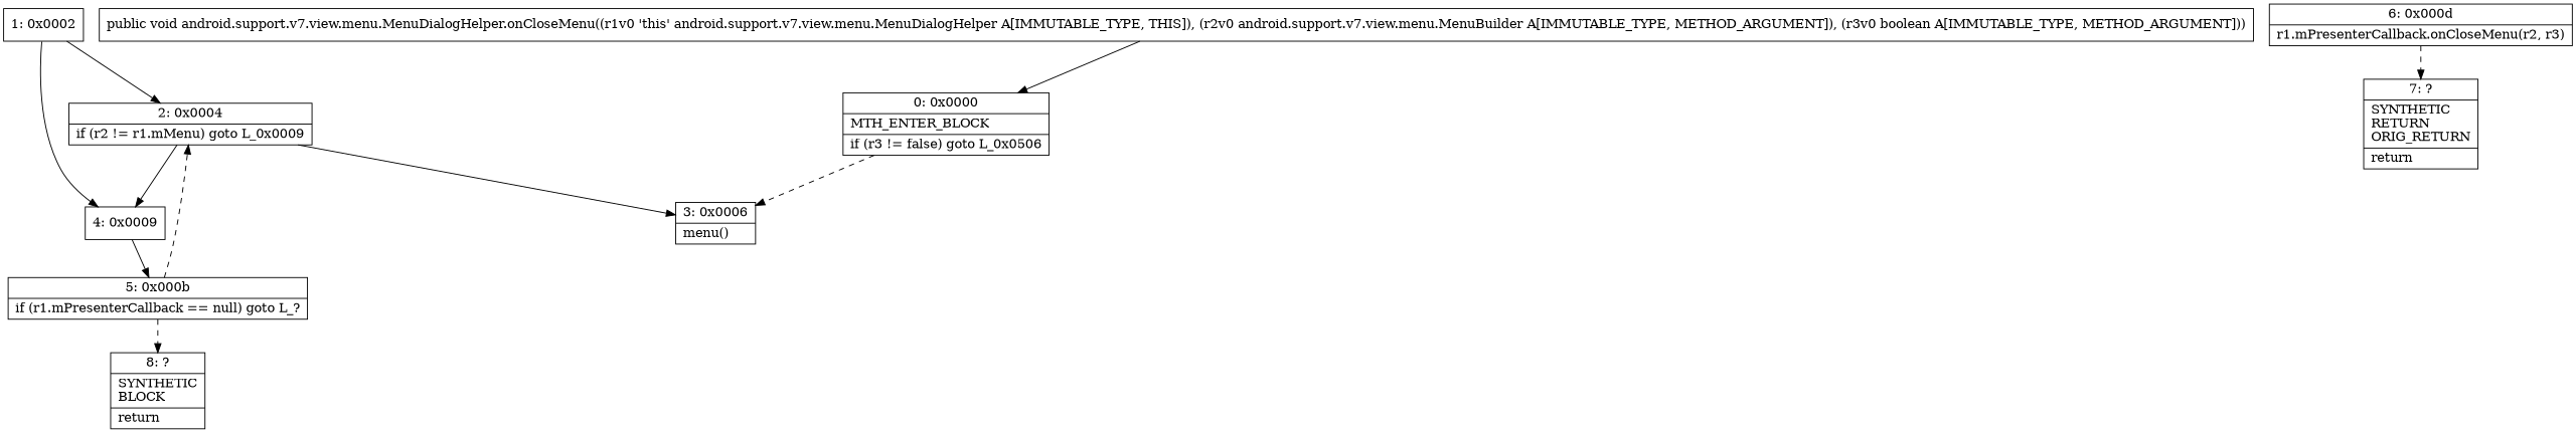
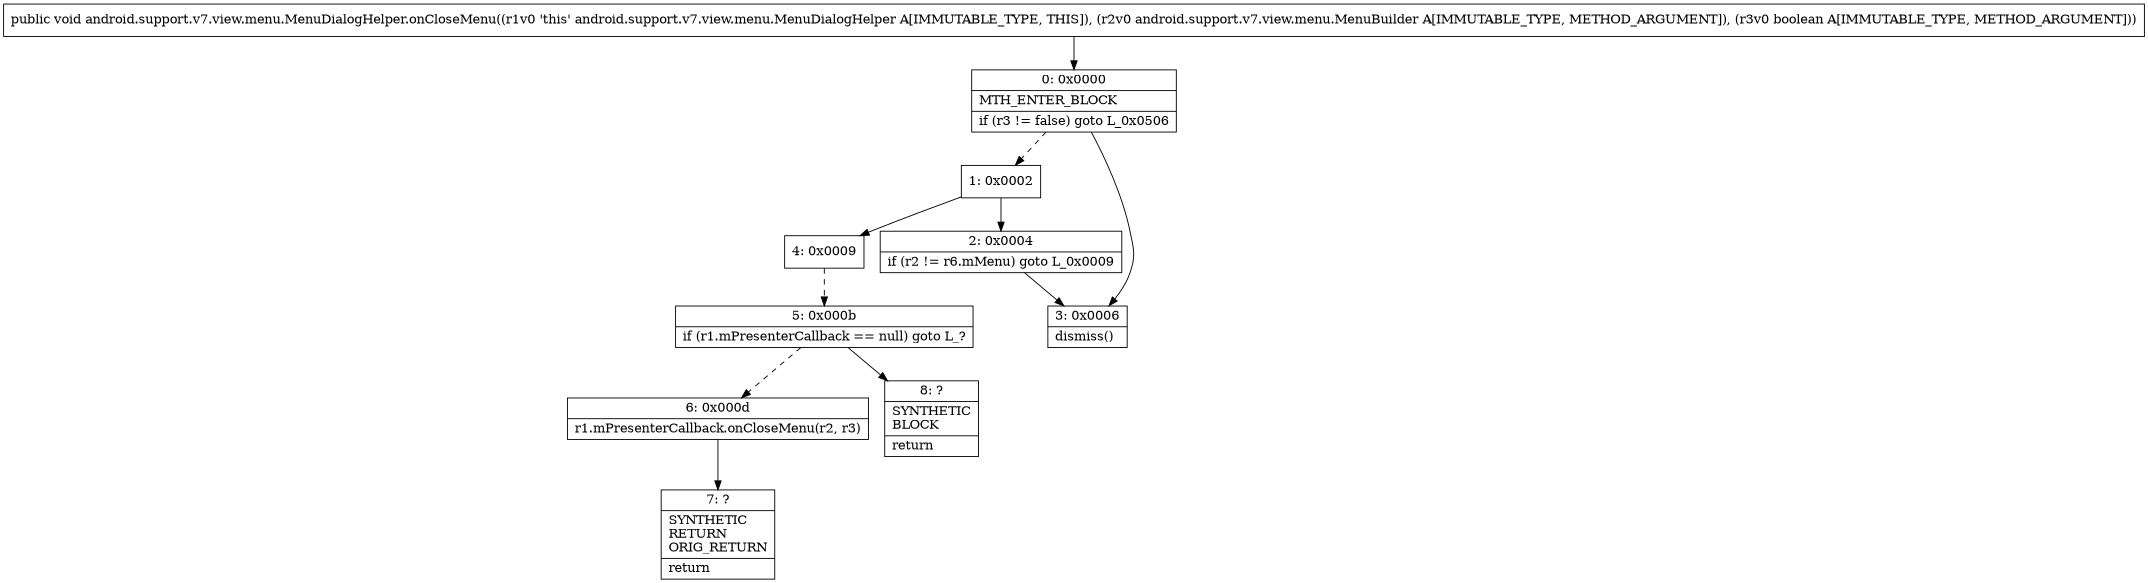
  digraph {
    node [shape=record]
    n1 [label="{0\:\ 0x0000|MTH_ENTER_BLOCK\l|if (r3 != false) goto L_0x0506\l}"]
    n2 [label="{1\:\ 0x0002}"]
-   n3 [label="{3\:\ 0x0006|menu()\l}"]
-   n4 [label="{2\:\ 0x0004|if (r2 != r1.mMenu) goto L_0x0009\l}"]
+   n3 [label="{3\:\ 0x0006|dismiss()\l}"]
+   n4 [label="{2\:\ 0x0004|if (r2 != r6.mMenu) goto L_0x0009\l}"]
    n5 [label="{4\:\ 0x0009}"]
    n6 [label="{5\:\ 0x000b|if (r1.mPresenterCallback == null) goto L_?\l}"]
    n7 [label="{6\:\ 0x000d|r1.mPresenterCallback.onCloseMenu(r2, r3)\l}"]
    n8 [label="{8\:\ ?|SYNTHETIC\lBLOCK\l|return\l}"]
    n9 [label="{7\:\ ?|SYNTHETIC\lRETURN\lORIG_RETURN\l|return\l}"]
    n10 [label="{public void android.support.v7.view.menu.MenuDialogHelper.onCloseMenu((r1v0 'this' android.support.v7.view.menu.MenuDialogHelper A[IMMUTABLE_TYPE, THIS]), (r2v0 android.support.v7.view.menu.MenuBuilder A[IMMUTABLE_TYPE, METHOD_ARGUMENT]), (r3v0 boolean A[IMMUTABLE_TYPE, METHOD_ARGUMENT])) }"]
-   n1 -> n3 [style=dashed]
+   n1 -> n2 [style=dashed]
+   n1 -> n3
    n2 -> n4
    n2 -> n5
    n4 -> n3 [style=solid]
-   n4 -> n5
-   n5 -> n6
-   n6 -> n4 [style=dashed]
-   n6 -> n8 [style=dashed]
-   n7 -> n9 [style=dashed]
+   n5 -> n6 [style=dashed]
+   n6 -> n7 [style=dashed]
+   n6 -> n8
+   n7 -> n9
    n10 -> n1
  }
